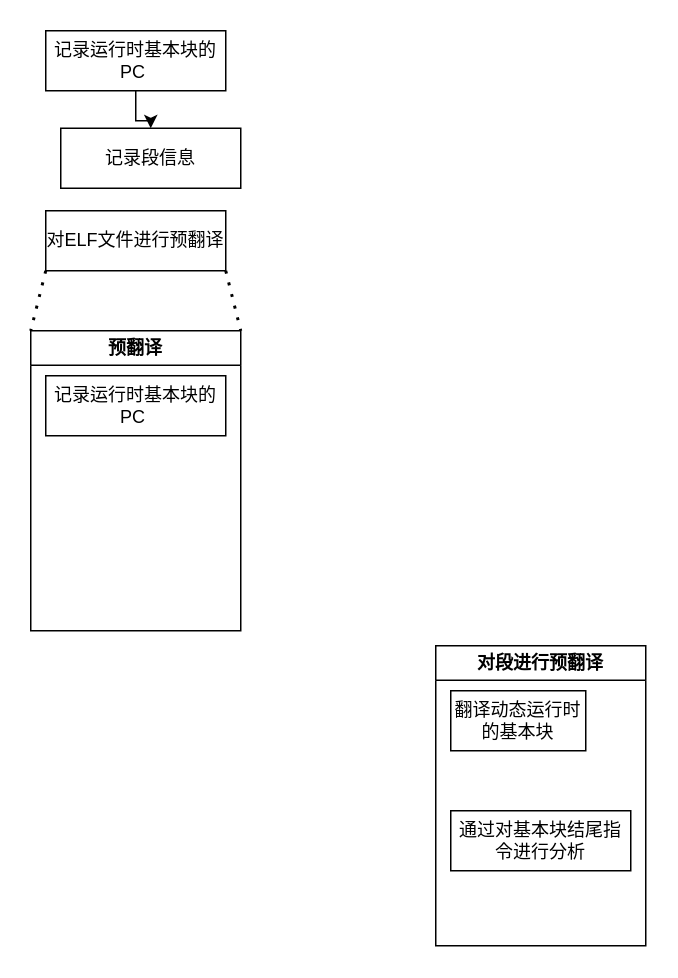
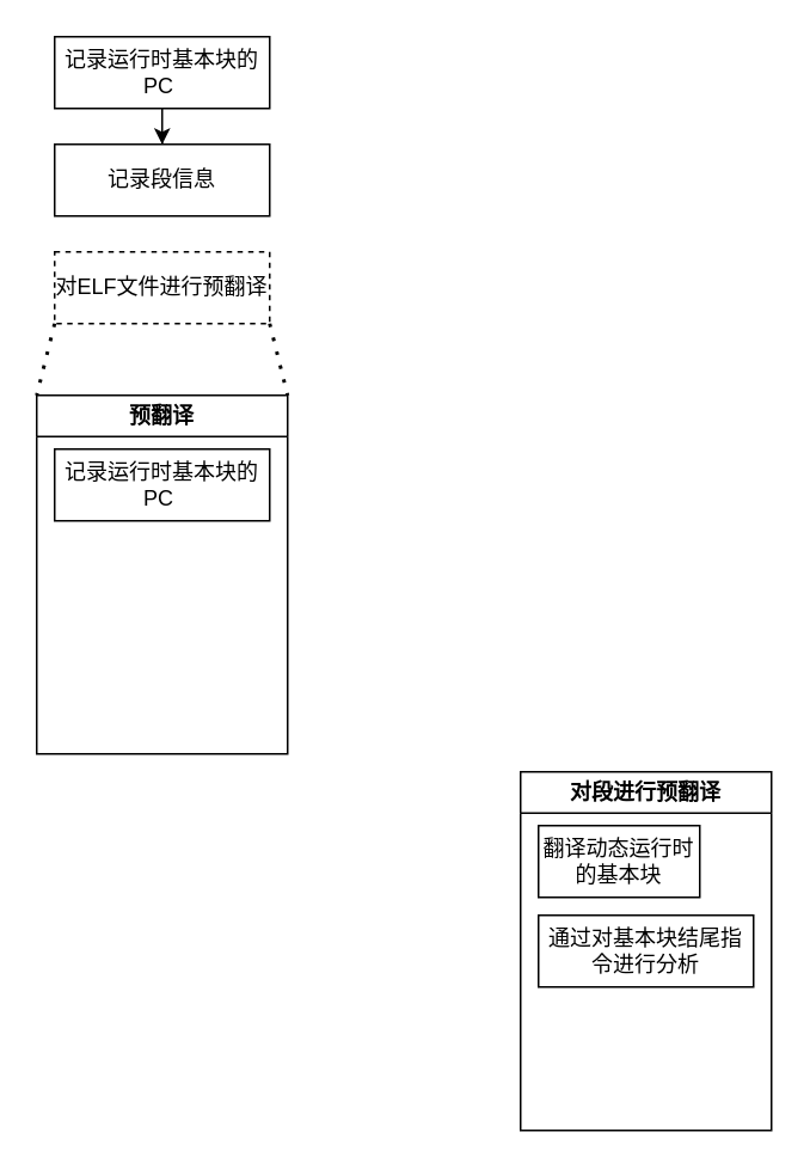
  <mxCell id="0" />
  <mxCell id="1" parent="0" />
  <mxCell id="2" value="" style="edgeStyle=orthogonalEdgeStyle;rounded=0;orthogonalLoop=1;jettySize=auto;html=1;" edge="1" parent="1" source="3" target="4"><mxGeometry relative="1" as="geometry" /></mxCell>
  <mxCell id="3" value="记录运行时基本块的PC&amp;nbsp;" style="rounded=0;whiteSpace=wrap;html=1;" vertex="1" parent="1"><mxGeometry x="30" y="20" width="120" height="40" as="geometry" /></mxCell>
- <mxCell id="4" value="记录段信息" style="rounded=0;whiteSpace=wrap;html=1;" vertex="1" parent="1"><mxGeometry x="40" y="85" width="120" height="40" as="geometry" /></mxCell>
- <mxCell id="5" value="对ELF文件进行预翻译" style="rounded=0;whiteSpace=wrap;html=1;" vertex="1" parent="1"><mxGeometry x="30" y="140" width="120" height="40" as="geometry" /></mxCell>
+ <mxCell id="4" value="记录段信息" style="rounded=0;whiteSpace=wrap;html=1;" vertex="1" parent="1"><mxGeometry x="30" y="80" width="120" height="40" as="geometry" /></mxCell>
+ <mxCell id="5" value="对ELF文件进行预翻译" style="rounded=0;whiteSpace=wrap;html=1;dashed=1;" vertex="1" parent="1"><mxGeometry x="30" y="140" width="120" height="40" as="geometry" /></mxCell>
  <mxCell id="6" value="预翻译" style="swimlane;whiteSpace=wrap;html=1;" vertex="1" parent="1"><mxGeometry x="20" y="220" width="140" height="200" as="geometry" /></mxCell>
  <mxCell id="7" value="记录运行时基本块的PC&amp;nbsp;" style="rounded=0;whiteSpace=wrap;html=1;" vertex="1" parent="6"><mxGeometry x="10" y="30" width="120" height="40" as="geometry" /></mxCell>
  <mxCell id="8" value="" style="endArrow=none;dashed=1;html=1;dashPattern=1 3;strokeWidth=2;rounded=0;exitX=0;exitY=1;exitDx=0;exitDy=0;entryX=0;entryY=0;entryDx=0;entryDy=0;" edge="1" parent="1" source="5" target="6"><mxGeometry width="50" height="50" relative="1" as="geometry"><mxPoint x="410" y="410" as="sourcePoint" /><mxPoint x="460" y="360" as="targetPoint" /></mxGeometry></mxCell>
  <mxCell id="9" value="" style="endArrow=none;dashed=1;html=1;dashPattern=1 3;strokeWidth=2;rounded=0;exitX=1;exitY=1;exitDx=0;exitDy=0;entryX=1;entryY=0;entryDx=0;entryDy=0;" edge="1" parent="1" source="5" target="6"><mxGeometry width="50" height="50" relative="1" as="geometry"><mxPoint x="410" y="410" as="sourcePoint" /><mxPoint x="460" y="360" as="targetPoint" /></mxGeometry></mxCell>
  <mxCell id="10" value="对段进行预翻译" style="swimlane;whiteSpace=wrap;html=1;" vertex="1" parent="1"><mxGeometry x="290" y="430" width="140" height="200" as="geometry" /></mxCell>
  <mxCell id="11" value="翻译动态运行时的基本块" style="rounded=0;whiteSpace=wrap;html=1;" vertex="1" parent="10"><mxGeometry x="10" y="30" width="90" height="40" as="geometry" /></mxCell>
- <mxCell id="12" value="通过对基本块结尾指令进行分析" style="rounded=0;whiteSpace=wrap;html=1;" vertex="1" parent="10"><mxGeometry x="10" y="110" width="120" height="40" as="geometry" /></mxCell>
+ <mxCell id="12" value="通过对基本块结尾指令进行分析" style="rounded=0;whiteSpace=wrap;html=1;" vertex="1" parent="10"><mxGeometry x="10" y="80" width="120" height="40" as="geometry" /></mxCell>
